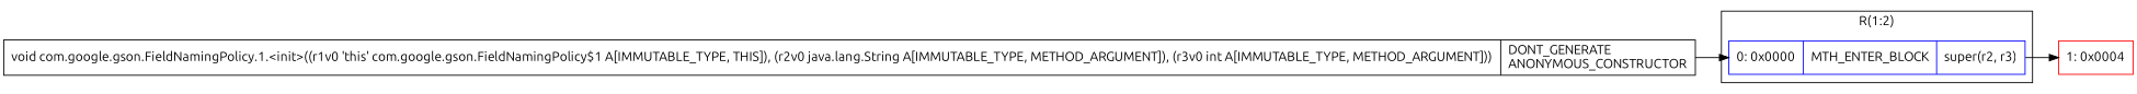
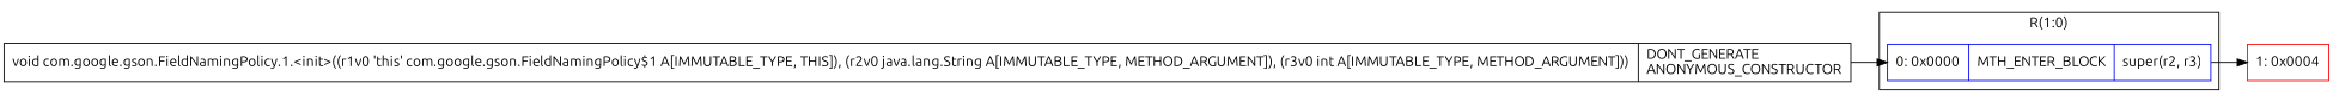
  digraph {
    rankdir=LR
    fontname=Ubuntu
    node [shape=record fontname=Ubuntu]
    edge [fontname=Ubuntu]
    n1 [color=blue label="{0\:\ 0x0000|MTH_ENTER_BLOCK\l|super(r2, r3)\l}"]
    n2 [color=red label="{1\:\ 0x0004}"]
    n3 [label="{void com.google.gson.FieldNamingPolicy.1.\<init\>((r1v0 'this' com.google.gson.FieldNamingPolicy$1 A[IMMUTABLE_TYPE, THIS]), (r2v0 java.lang.String A[IMMUTABLE_TYPE, METHOD_ARGUMENT]), (r3v0 int A[IMMUTABLE_TYPE, METHOD_ARGUMENT]))  | DONT_GENERATE\lANONYMOUS_CONSTRUCTOR\l}"]
    subgraph cluster_1 {
-     label="R(1:2)"
+     label="R(1:0)"
      n1
    }
    n1 -> n2
    n3 -> n1
  }
